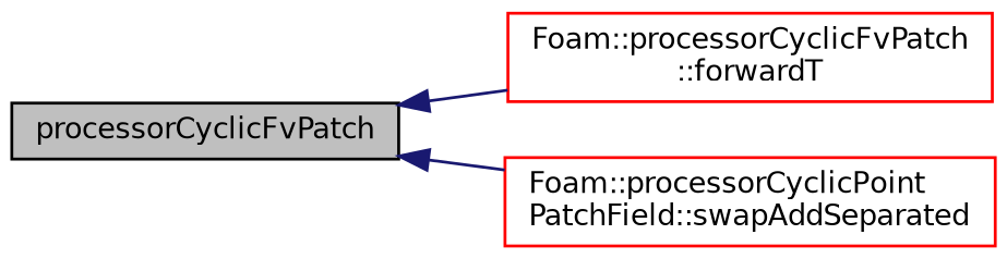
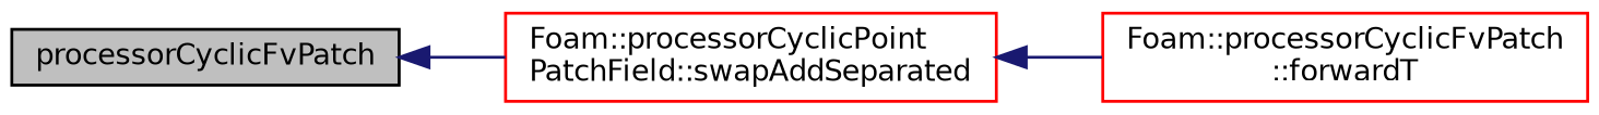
  digraph {
    rankdir=LR
    node [color=red fontname=Helvetica fontsize=10 shape=record]
    edge [color=midnightblue dir=back fontname=Helvetica fontsize=10 labelfontname=Helvetica labelfontsize=10 style=solid]
    n1 [color=black fillcolor=grey75 fontcolor=black height=0.2 label=processorCyclicFvPatch style=filled width=0.4]
    n2 [height=0.2 label="Foam::processorCyclicFvPatch\l::forwardT" width=0.4]
    n3 [height=0.2 label="Foam::processorCyclicPoint\lPatchField::swapAddSeparated" width=0.4]
-   n1 -> n2
+   n3 -> n2
    n1 -> n3
  }
